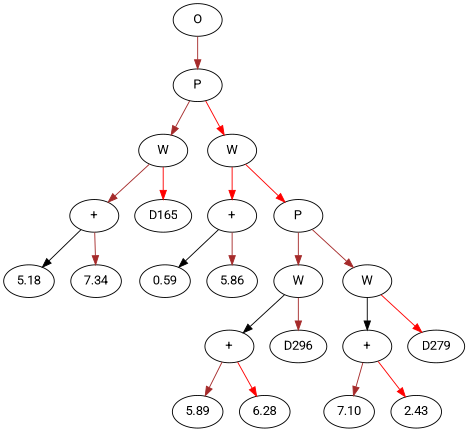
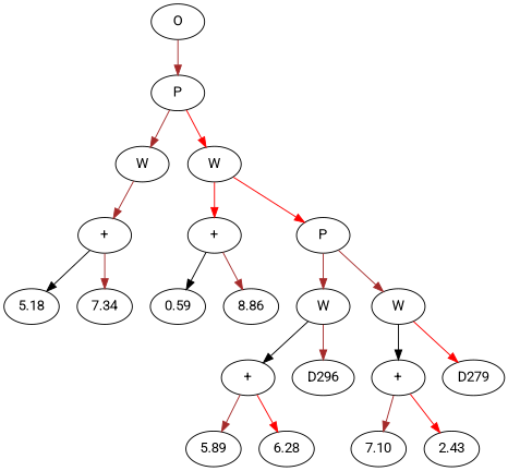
  digraph {
    fontname=Roboto
    node [fontname=Roboto]
    edge [color=brown fontname=Roboto]
    n1 [label=O]
    n2 [label=P]
    n3 [label=W]
    n4 [label=W]
    n5 [label="+"]
-   n6 [label=D165]
    n7 [label="+"]
    n8 [label=P]
    n9 [label=5.18]
    n10 [label=7.34]
    n11 [label=0.59]
-   n12 [label=5.86]
+   n12 [label=8.86]
    n13 [label=W]
    n14 [label=W]
    n15 [label="+"]
    n16 [label=D296]
    n17 [label="+"]
    n18 [label=D279]
    n19 [label=5.89]
    n20 [label=6.28]
    n21 [label=7.10]
    n22 [label=2.43]
    n1 -> n2
    n2 -> n3
    n2 -> n4 [color=red]
    n3 -> n5
-   n3 -> n6 [color=red]
    n4 -> n7 [color=red]
    n4 -> n8 [color=red]
    n5 -> n9 [color=black]
    n5 -> n10
    n7 -> n11 [color=black]
    n7 -> n12
    n8 -> n13
    n8 -> n14
    n13 -> n15 [color=black]
    n13 -> n16
    n14 -> n17 [color=black]
    n14 -> n18 [color=red]
    n15 -> n19
    n15 -> n20 [color=red]
    n17 -> n21
    n17 -> n22 [color=red]
  }
